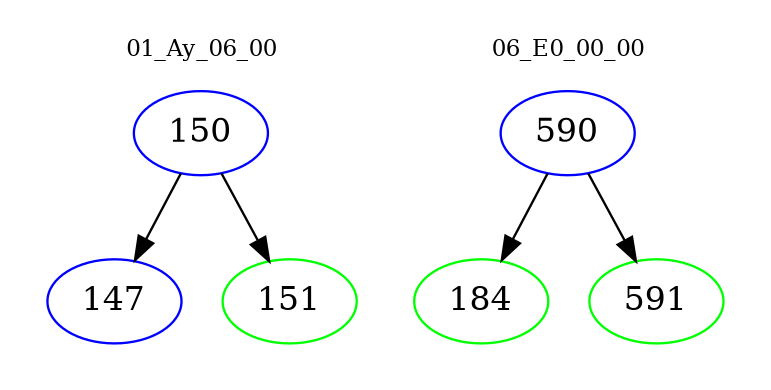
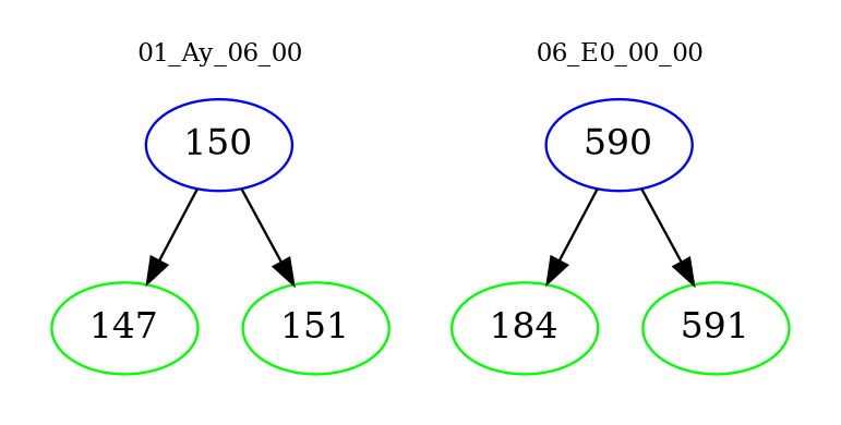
  digraph {
    node [color=green]
    edge [color=black]
    n1 [color=blue label=150]
-   n2 [color=blue label=147]
+   n2 [label=147]
    n3 [label=151]
    n4 [color=blue label=590]
    n5 [label=184]
    n6 [label=591]
    subgraph cluster_1 {
      color=white
      fontsize=10
      label="01_Ay_06_00"
      n1
      n2
      n3
    }
    subgraph cluster_2 {
      color=white
      fontsize=10
      label="06_E0_00_00"
      n4
      n5
      n6
    }
    n1 -> n2
    n1 -> n3
    n4 -> n5
    n4 -> n6
  }
